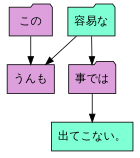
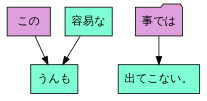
  digraph {
    node [fillcolor=plum shape=box style=filled]
-   n1 [label="この" shape=folder]
-   n2 [label="うんも"]
-   n3 [fillcolor=aquamarine label="容易な" shape=folder]
+   n1 [label="この"]
+   n2 [fillcolor=aquamarine label="うんも"]
+   n3 [fillcolor=aquamarine label="容易な"]
    n4 [label="事では" shape=folder]
    n5 [fillcolor=aquamarine label="出てこない。"]
    n1 -> n2
    n3 -> n2
-   n3 -> n4
    n4 -> n5
  }
